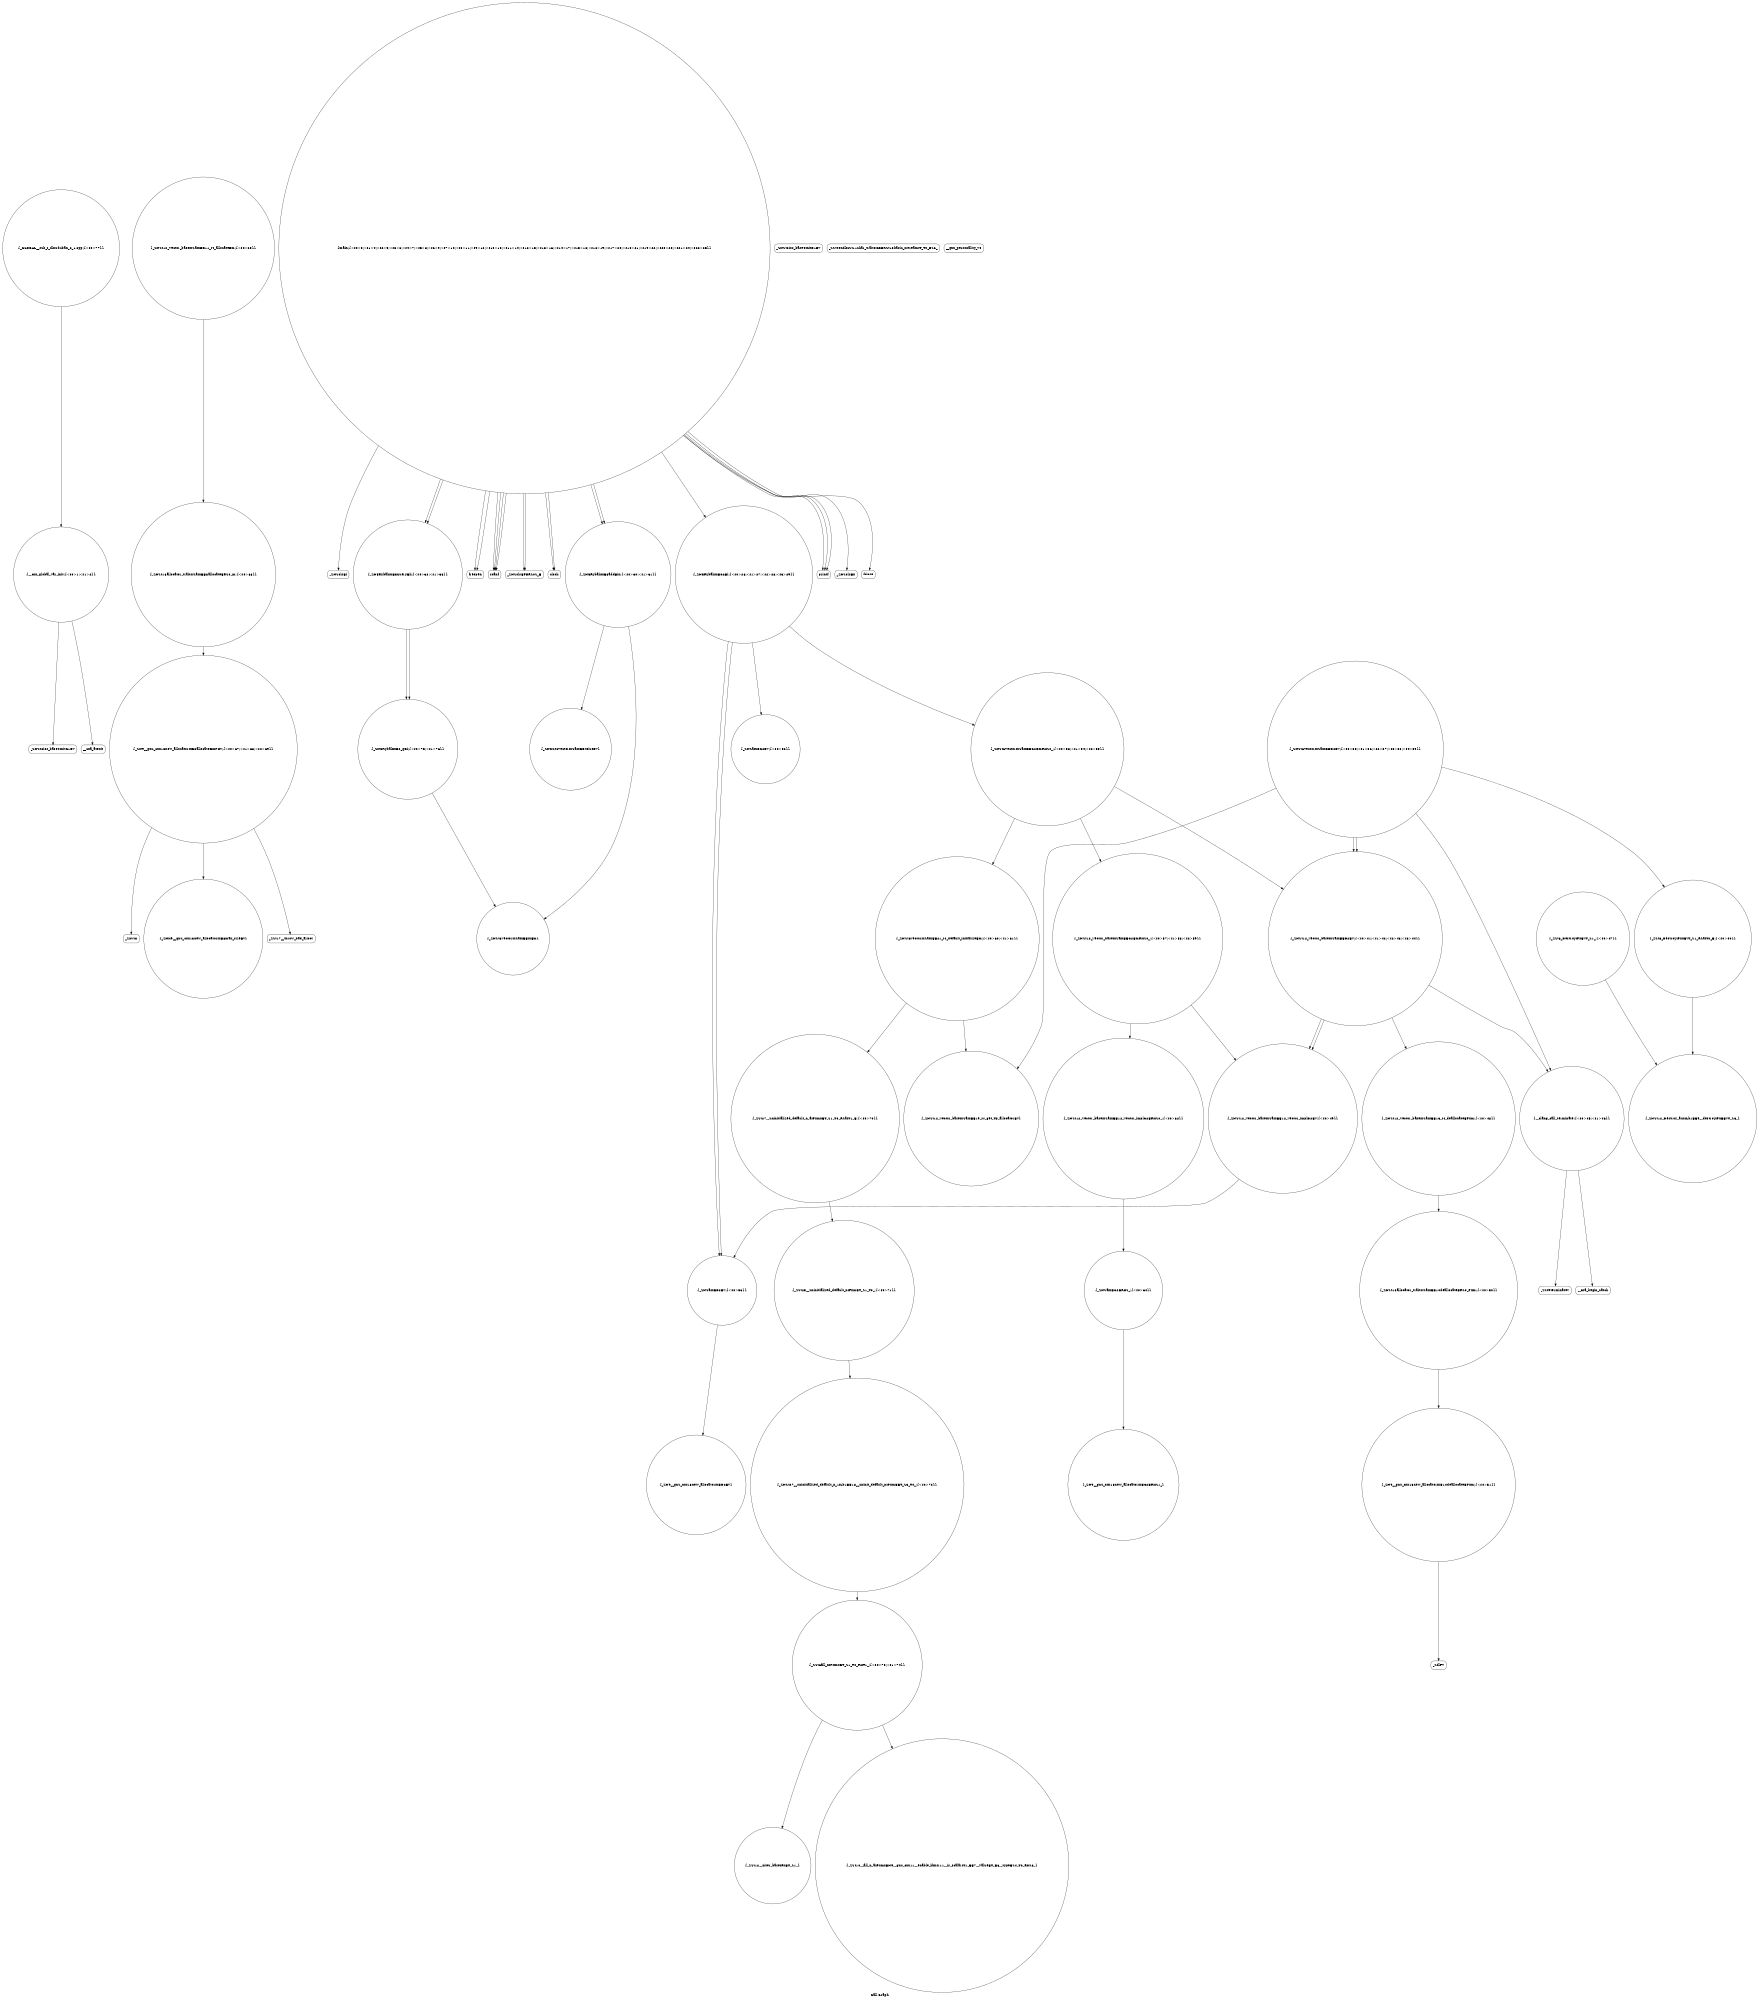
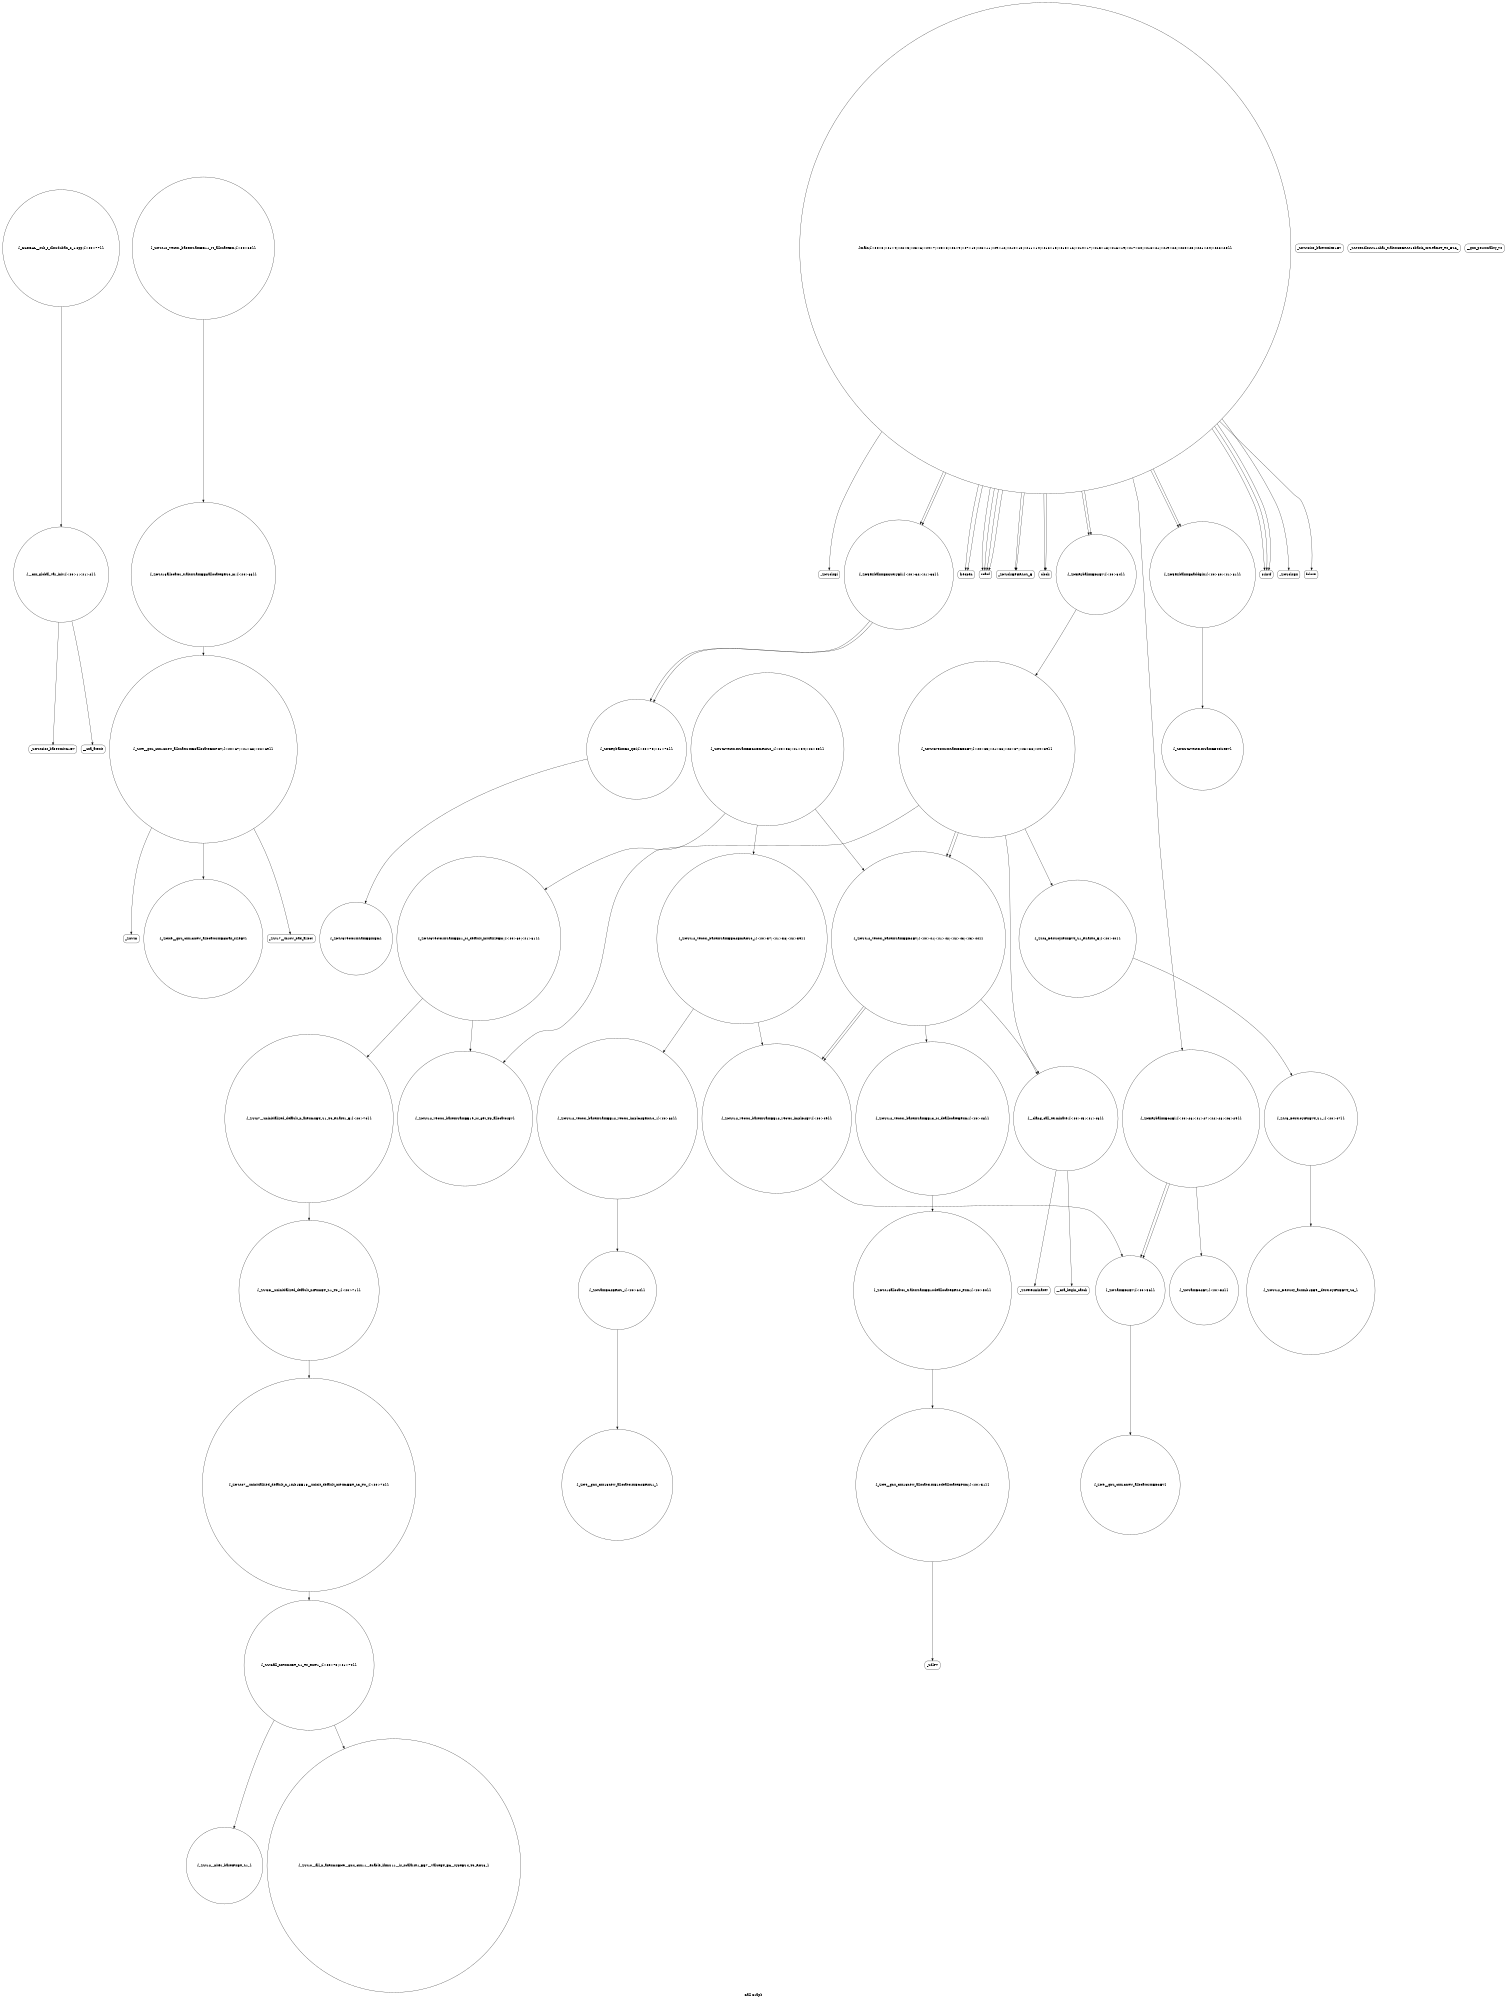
  digraph {
    label="Call Graph"
    node [shape=circle]
    edge [color=black tailport=s0]
    n1 [label="{__cxx_global_var_init|{<s0>1|<s1>2}}"]
    n2 [label="{_ZNSt8ios_base4InitC1Ev}" shape=Mrecord]
    n3 [label="{__cxa_atexit}" shape=Mrecord]
    n4 [label="{_ZNSt16allocator_traitsISaIxEE8allocateERS0_m|{<s0>66}}"]
    n5 [label="{_ZN9__gnu_cxx13new_allocatorIxE8allocateEmPKv|{<s0>67|<s1>68|<s2>69}}"]
    n6 [label="{_Znwm}" shape=Mrecord]
    n7 [label="{_ZNK9__gnu_cxx13new_allocatorIxE8max_sizeEv}"]
    n8 [label="{_ZSt17__throw_bad_allocv}" shape=Mrecord]
    n9 [label="{_ZNSolsEi}" shape=Mrecord]
    n10 [label="{_ZNSt27__uninitialized_default_n_1ILb1EE18__uninit_default_nIPxmEET_S3_T0_|{<s0>72}}"]
    n11 [label="{_ZSt6fill_nIPxmxET_S1_T0_RKT1_|{<s0>73|<s1>74}}"]
    n12 [label="{_ZSt12__niter_baseIPxET_S1_}"]
    n13 [label="{_ZSt10__fill_n_aIPxmxEN9__gnu_cxx11__enable_ifIXsr11__is_scalarIT1_EE7__valueET_E6__typeES4_T0_RKS3_}"]
    n14 [label="{_ZN5RybakIxE5queryEii|{<s0>32|<s1>33}}"]
    n15 [label="{_ZN5RybakIxE2_qEi|{<s0>75|<s1>76}}"]
    n16 [label="{_ZNSt6vectorIxSaIxEEixEm}"]
    n17 [label="{_ZNKSt6vectorIxSaIxEE4sizeEv}"]
    n18 [label="{_GLOBAL__sub_I_dkorduban_2_1.cpp|{<s0>77}}"]
    n19 [label="{_ZNSt12_Vector_baseIxSaIxEE19_M_get_Tp_allocatorEv}"]
    n20 [label="{_ZNSt12_Vector_baseIxSaIxEE13_M_deallocateEPxm|{<s0>48}}"]
    n21 [label="{_ZNSt16allocator_traitsISaIxEE10deallocateERS0_Pxm|{<s0>50}}"]
    n22 [label="{_ZN9__gnu_cxx13new_allocatorIxE10deallocateEPxm|{<s0>51}}"]
    n23 [label="{_ZdlPv}" shape=Mrecord]
    n24 [label="{_ZNSt6vectorIxSaIxEEC2EmRKS0_|{<s0>53|<s1>54|<s2>55}}"]
    n25 [label="{_ZNSt12_Vector_baseIxSaIxEEC2EmRKS0_|{<s0>57|<s1>58|<s2>59}}"]
    n26 [label="{_ZNSt6vectorIxSaIxEE21_M_default_initializeEm|{<s0>60|<s1>61}}"]
    n27 [label="{_ZNSt12_Vector_baseIxSaIxEED2Ev|{<s0>41|<s1>42|<s2>43|<s3>44}}"]
    n28 [label="{_ZNSt12_Vector_baseIxSaIxEE12_Vector_implD2Ev|{<s0>49}}"]
    n29 [label="{_ZNSt12_Vector_baseIxSaIxEE12_Vector_implC2ERKS0_|{<s0>62}}"]
    n30 [label="{_ZSt27__uninitialized_default_n_aIPxmxET_S1_T0_RSaIT1_E|{<s0>70}}"]
    n31 [label="{__clang_call_terminate|{<s0>45|<s1>46}}"]
    n32 [label="{_ZNSaIxED2Ev|{<s0>56}}"]
    n33 [label="{_ZNSaIxEC2ERKS_|{<s0>64}}"]
    n34 [label="{_ZSt25__uninitialized_default_nIPxmET_S1_T0_|{<s0>71}}"]
    n35 [label="{_ZSt9terminatev}" shape=Mrecord]
    n36 [label="{__cxa_begin_catch}" shape=Mrecord]
    n37 [label="{_ZN9__gnu_cxx13new_allocatorIxEC2ERKS1_}"]
    n38 [label="{main|{<s0>3|<s1>4|<s2>5|<s3>6|<s4>7|<s5>8|<s6>9|<s7>10|<s8>11|<s9>12|<s10>13|<s11>14|<s12>15|<s13>16|<s14>17|<s15>18|<s16>19|<s17>20|<s18>21|<s19>22|<s20>23|<s21>24|<s22>25}}"]
    n39 [label="{freopen}" shape=Mrecord]
    n40 [label="{scanf}" shape=Mrecord]
    n41 [label="{_ZNSolsEPFRSoS_E}" shape=Mrecord]
    n42 [label="{clock}" shape=Mrecord]
    n43 [label="{_ZN5RybakIxEC2Ei|{<s0>26|<s1>27|<s2>28|<s3>29}}"]
    n44 [label="{_ZN5RybakIxE3addEix|{<s0>30|<s1>31}}"]
+   n45 [label="{_ZN5RybakIxED2Ev|{<s0>34}}"]
    n46 [label="{printf}" shape=Mrecord]
    n47 [label="{_ZNSolsEx}" shape=Mrecord]
    n48 [label="{fclose}" shape=Mrecord]
    n49 [label="{_ZNSaIxEC2Ev|{<s0>52}}"]
    n50 [label="{_ZNSt6vectorIxSaIxEED2Ev|{<s0>35|<s1>36|<s2>37|<s3>38|<s4>39}}"]
    n51 [label="{_ZN9__gnu_cxx13new_allocatorIxED2Ev}"]
    n52 [label="{_ZSt8_DestroyIPxxEvT_S1_RSaIT0_E|{<s0>40}}"]
    n53 [label="{_ZSt8_DestroyIPxEvT_S1_|{<s0>47}}"]
    n54 [label="{_ZNSt12_Destroy_auxILb1EE9__destroyIPxEEvT_S3_}"]
    n55 [label="{_ZNSt8ios_base4InitD1Ev}" shape=Mrecord]
    n56 [label="{_ZSt4endlIcSt11char_traitsIcEERSt13basic_ostreamIT_T0_ES6_}" shape=Mrecord]
    n57 [label="{_ZNSt12_Vector_baseIxSaIxEE11_M_allocateEm|{<s0>65}}"]
    n58 [label="{__gxx_personality_v0}" shape=Mrecord]
    n1 -> n2
    n1 -> n3 [tailport=s1]
    n4 -> n5
    n5 -> n6 [tailport=s2]
    n5 -> n7
    n5 -> n8 [tailport=s1]
    n10 -> n11
    n11 -> n12
    n11 -> n13 [tailport=s1]
    n14 -> n15
    n14 -> n15 [tailport=s1]
    n15 -> n16 [tailport=s1]
    n18 -> n1
    n20 -> n21
    n21 -> n22
    n22 -> n23
    n24 -> n25
    n24 -> n26 [tailport=s1]
    n24 -> n27 [tailport=s2]
    n25 -> n28 [tailport=s2]
    n25 -> n29
    n26 -> n19
    n26 -> n30 [tailport=s1]
    n27 -> n20
    n27 -> n28 [tailport=s1]
    n27 -> n28 [tailport=s2]
    n27 -> n31 [tailport=s3]
    n28 -> n32
    n29 -> n33
    n30 -> n34
    n31 -> n35 [tailport=s1]
    n31 -> n36
    n32 -> n51
    n33 -> n37
    n34 -> n10
    n38 -> n9 [tailport=s3]
    n38 -> n14 [tailport=s10]
    n38 -> n14 [tailport=s11]
    n38 -> n39
    n38 -> n39 [tailport=s1]
    n38 -> n40 [tailport=s2]
    n38 -> n40 [tailport=s6]
    n38 -> n40 [tailport=s13]
    n38 -> n40 [tailport=s15]
    n38 -> n41 [tailport=s4]
    n38 -> n41 [tailport=s20]
    n38 -> n42 [tailport=s5]
    n38 -> n42 [tailport=s18]
    n38 -> n43 [tailport=s7]
    n38 -> n44 [tailport=s8]
    n38 -> n44 [tailport=s12]
+   n38 -> n45 [tailport=s9]
+   n38 -> n45 [tailport=s21]
    n38 -> n46 [tailport=s14]
    n38 -> n46 [tailport=s16]
    n38 -> n46 [tailport=s17]
    n38 -> n47 [tailport=s19]
    n38 -> n48 [tailport=s22]
-   n43 -> n24 [tailport=s1]
    n43 -> n32 [tailport=s2]
    n43 -> n32 [tailport=s3]
    n43 -> n49
-   n44 -> n16 [tailport=s1]
    n44 -> n17
+   n45 -> n50
    n50 -> n19
    n50 -> n27 [tailport=s2]
    n50 -> n27 [tailport=s3]
    n50 -> n31 [tailport=s4]
    n50 -> n52 [tailport=s1]
-   n52 -> n54
+   n52 -> n53
    n53 -> n54
    n57 -> n4
  }
